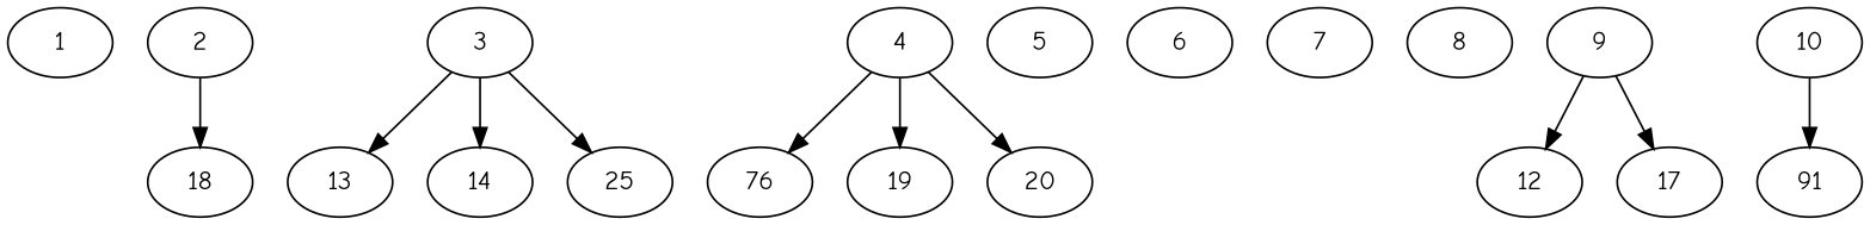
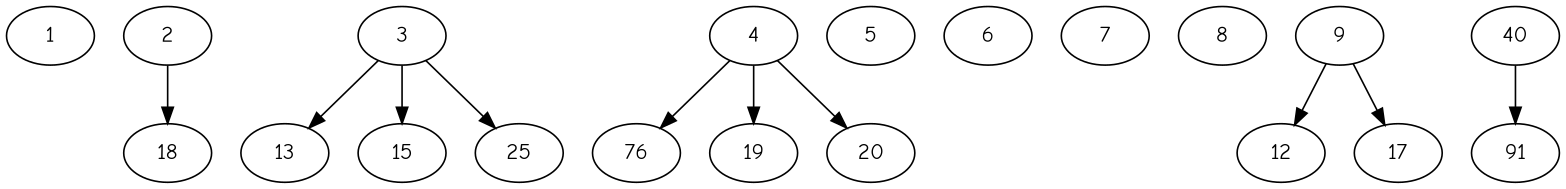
  digraph {
    fontname="Comic Neue"
    node [Weight=21 fontname="Comic Neue"]
    edge [Weight=9 fontname="Comic Neue"]
    1 [Weight=33]
    18 [Weight=31]
    2
    3 [Weight=37]
    13 [Weight=17]
-   14 [Weight=12]
+   14 [Weight=12 label=15]
    n7 [Weight=39 label=25]
    4 [Weight=14]
    n9 [Weight=22 label=76]
    19
    20 [Weight=38]
    5 [Weight=39]
    6 [Weight=24]
    7 [Weight=20]
    8 [Weight=32]
    9 [Weight=10]
    12 [Weight=29]
    17 [Weight=36]
-   10 [Weight=28]
+   10 [Weight=28 label=40]
    n20 [Weight=19 label=91]
    2 -> 18
    3 -> 13 [Weight=1]
    3 -> 14 [Weight=12]
    3 -> n7 [Weight=11]
    4 -> n9 [Weight=5]
    4 -> 19 [Weight=11]
    4 -> 20 [Weight=14]
    9 -> 12 [Weight=14]
    9 -> 17
    10 -> n20 [Weight=6]
  }
